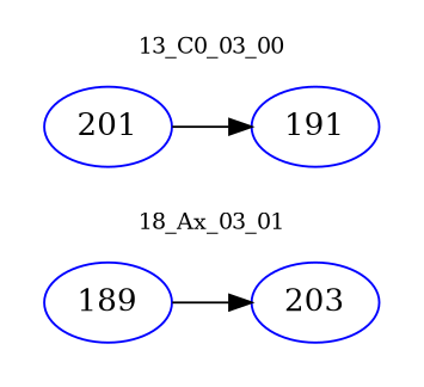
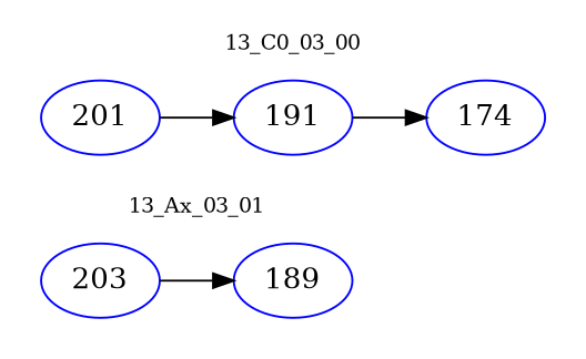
  digraph {
    rankdir=LR
    node [color=blue]
    edge [color=black]
    n1 [label=189]
    n2 [label=203]
    n3 [label=191]
+   n4 [label=174]
    n5 [label=201]
    subgraph cluster_1 {
      color=white
      fontsize=10
-     label="18_Ax_03_01"
+     label="13_Ax_03_01"
      n1
      n2
    }
    subgraph cluster_2 {
      color=white
      fontsize=10
      label="13_C0_03_00"
      n3
+     n4
      n5
    }
-   n1 -> n2
+   n2 -> n1
+   n3 -> n4
    n5 -> n3
  }
